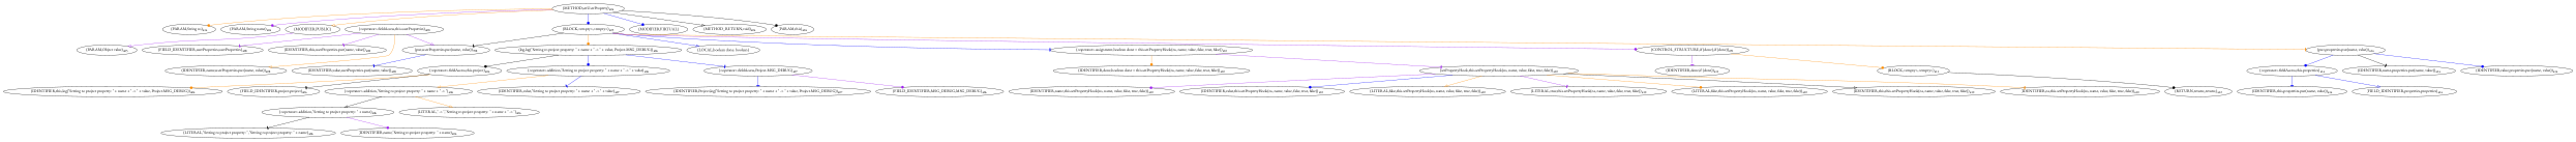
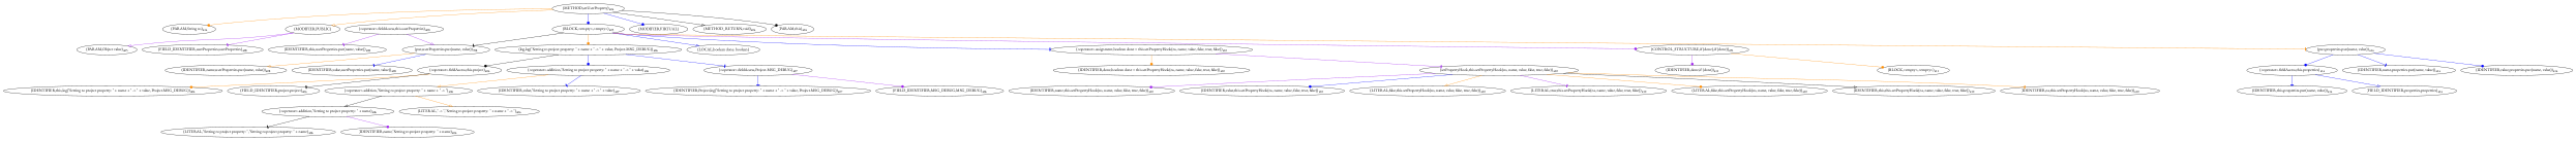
  digraph {
    fontname="EB Garamond"
    node [fontname="EB Garamond"]
    edge [arrowhead=dot color=blue fontname="EB Garamond"]
    n1 [label=<(METHOD,setUserProperty)<SUB>404</SUB>>]
    n2 [label=<(PARAM,this)<SUB>404</SUB>>]
    n3 [label=<(PARAM,String ns)<SUB>414</SUB>>]
-   n4 [label=<(PARAM,String name)<SUB>404</SUB>>]
    n5 [label=<(BLOCK,&lt;empty&gt;,&lt;empty&gt;)<SUB>405</SUB>>]
    n6 [label=<(MODIFIER,PUBLIC)>]
    n7 [label=<(MODIFIER,VIRTUAL)>]
    n8 [label=<(METHOD_RETURN,void)<SUB>404</SUB>>]
    n9 [label=<(PARAM,Object value)<SUB>405</SUB>>]
    n10 [label=<(log,log(&quot;Setting ro project property: &quot; + name + &quot; -&gt; &quot; + value, Project.MSG_DEBUG))<SUB>406</SUB>>]
    n11 [label=<(put,userProperties.put(name, value))<SUB>708</SUB>>]
    n12 [label=<(LOCAL,boolean done: boolean)>]
    n13 [label=<(&lt;operator&gt;.assignment,boolean done = this.setPropertyHook(ns, name, value, false, true, false))<SUB>410</SUB>>]
    n14 [label=<(CONTROL_STRUCTURE,if (done),if (done))<SUB>491</SUB>>]
    n15 [label=<(put,properties.put(name, value))<SUB>414</SUB>>]
    n16 [label=<(&lt;operator&gt;.fieldAccess,this.project)<SUB>406</SUB>>]
    n17 [label=<(&lt;operator&gt;.addition,&quot;Setting ro project property: &quot; + name + &quot; -&gt; &quot; + value)<SUB>406</SUB>>]
    n18 [label=<(&lt;operator&gt;.fieldAccess,Project.MSG_DEBUG)<SUB>407</SUB>>]
    n19 [label=<(IDENTIFIER,name,userProperties.put(name, value))<SUB>408</SUB>>]
    n20 [label=<(IDENTIFIER,value,userProperties.put(name, value))<SUB>408</SUB>>]
    n21 [label=<(IDENTIFIER,done,boolean done = this.setPropertyHook(ns, name, value, false, true, false))<SUB>410</SUB>>]
    n22 [label=<(setPropertyHook,this.setPropertyHook(ns, name, value, false, true, false))<SUB>410</SUB>>]
    n23 [label=<(IDENTIFIER,done,if (done))<SUB>411</SUB>>]
    n24 [label=<(BLOCK,&lt;empty&gt;,&lt;empty&gt;)<SUB>411</SUB>>]
    n25 [label=<(&lt;operator&gt;.fieldAccess,this.properties)<SUB>414</SUB>>]
    n26 [label=<(IDENTIFIER,name,properties.put(name, value))<SUB>414</SUB>>]
    n27 [label=<(IDENTIFIER,value,properties.put(name, value))<SUB>414</SUB>>]
    n28 [label=<(IDENTIFIER,this,log(&quot;Setting ro project property: &quot; + name + &quot; -&gt; &quot; + value, Project.MSG_DEBUG))<SUB>406</SUB>>]
    n29 [label=<(FIELD_IDENTIFIER,project,project)<SUB>406</SUB>>]
    n30 [label=<(&lt;operator&gt;.addition,&quot;Setting ro project property: &quot; + name + &quot; -&gt; &quot;)<SUB>406</SUB>>]
    n31 [label=<(IDENTIFIER,value,&quot;Setting ro project property: &quot; + name + &quot; -&gt; &quot; + value)<SUB>407</SUB>>]
    n32 [label=<(IDENTIFIER,Project,log(&quot;Setting ro project property: &quot; + name + &quot; -&gt; &quot; + value, Project.MSG_DEBUG))<SUB>407</SUB>>]
    n33 [label=<(FIELD_IDENTIFIER,MSG_DEBUG,MSG_DEBUG)<SUB>406</SUB>>]
    n34 [label=<(&lt;operator&gt;.addition,&quot;Setting ro project property: &quot; + name)<SUB>406</SUB>>]
    n35 [label=<(LITERAL,&quot; -&gt; &quot;,&quot;Setting ro project property: &quot; + name + &quot; -&gt; &quot;)<SUB>406</SUB>>]
    n36 [label=<(LITERAL,&quot;Setting ro project property: &quot;,&quot;Setting ro project property: &quot; + name)<SUB>406</SUB>>]
    n37 [label=<(IDENTIFIER,name,&quot;Setting ro project property: &quot; + name)<SUB>406</SUB>>]
    n38 [label=<(&lt;operator&gt;.fieldAccess,this.userProperties)<SUB>408</SUB>>]
    n39 [label=<(IDENTIFIER,this,userProperties.put(name, value))<SUB>408</SUB>>]
    n40 [label=<(FIELD_IDENTIFIER,userProperties,userProperties)<SUB>408</SUB>>]
    n41 [label=<(IDENTIFIER,this,this.setPropertyHook(ns, name, value, false, true, false))<SUB>410</SUB>>]
    n42 [label=<(IDENTIFIER,ns,this.setPropertyHook(ns, name, value, false, true, false))<SUB>410</SUB>>]
    n43 [label=<(IDENTIFIER,name,this.setPropertyHook(ns, name, value, false, true, false))<SUB>410</SUB>>]
    n44 [label=<(IDENTIFIER,value,this.setPropertyHook(ns, name, value, false, true, false))<SUB>410</SUB>>]
    n45 [label=<(LITERAL,false,this.setPropertyHook(ns, name, value, false, true, false))<SUB>410</SUB>>]
    n46 [label=<(LITERAL,true,this.setPropertyHook(ns, name, value, false, true, false))<SUB>410</SUB>>]
    n47 [label=<(LITERAL,false,this.setPropertyHook(ns, name, value, false, true, false))<SUB>410</SUB>>]
-   n48 [label=<(RETURN,return;,return;)<SUB>412</SUB>>]
    n49 [label=<(IDENTIFIER,this,properties.put(name, value))<SUB>414</SUB>>]
    n50 [label=<(FIELD_IDENTIFIER,properties,properties)<SUB>414</SUB>>]
    n1 -> n2 [color=black]
    n1 -> n3 [color=darkorange]
-   n1 -> n4 [color=purple]
    n1 -> n5
    n1 -> n6 [arrowhead=onormal color=darkorange]
    n1 -> n7
    n1 -> n8 [arrowhead=onormal color=black]
    n5 -> n10 [color=darkorange]
    n5 -> n11 [arrowhead=tee color=black]
    n5 -> n12 [arrowhead=onormal]
    n5 -> n13 [arrowhead=tee]
    n5 -> n14 [color=purple]
    n5 -> n15 [arrowhead=tee color=darkorange]
    n6 -> n9 [arrowhead=onormal color=purple]
    n10 -> n16 [color=black]
    n10 -> n17
    n10 -> n18 [arrowhead=tee]
-   n38 -> n19 [arrowhead=onormal color=darkorange]
+   n11 -> n19 [arrowhead=onormal color=darkorange]
    n11 -> n20 [arrowhead=tee]
    n13 -> n21 [color=darkorange]
    n13 -> n22 [arrowhead=tee color=purple]
-   n14 -> n23 [arrowhead=tee color=purple]
+   n14 -> n23 [color=purple]
    n14 -> n24 [color=darkorange]
    n15 -> n25
-   n15 -> n26 [arrowhead=tee color=black]
+   n15 -> n26 [arrowhead=tee]
    n15 -> n27
    n16 -> n28 [color=darkorange]
    n16 -> n29 [arrowhead=tee color=black]
    n17 -> n30 [arrowhead=onormal color=darkorange]
    n17 -> n31 [arrowhead=tee]
    n18 -> n32 [arrowhead=tee]
    n18 -> n33 [color=purple]
    n22 -> n41 [arrowhead=onormal color=black]
    n22 -> n42 [arrowhead=tee color=darkorange]
    n22 -> n43 [color=purple]
    n22 -> n44
    n22 -> n45 [arrowhead=onormal color=darkorange]
    n22 -> n46 [arrowhead=tee color=purple]
    n22 -> n47 [color=darkorange]
-   n24 -> n48 [color=black]
    n25 -> n49 [arrowhead=tee]
    n25 -> n50 [arrowhead=onormal]
    n30 -> n34 [arrowhead=onormal color=black]
    n30 -> n35 [arrowhead=onormal color=darkorange]
    n34 -> n36 [arrowhead=tee color=black]
    n34 -> n37 [color=purple]
    n38 -> n11 [arrowhead=onormal color=purple]
    n38 -> n39 [arrowhead=tee color=purple]
-   n38 -> n40 [arrowhead=tee color=purple]
+   n6 -> n40 [arrowhead=tee color=purple]
  }
